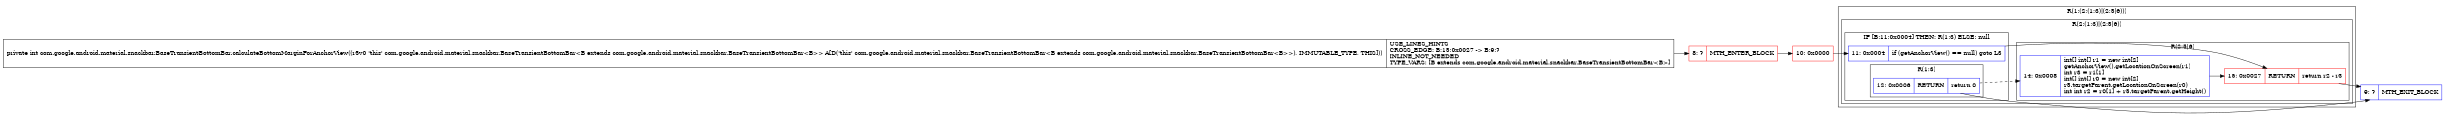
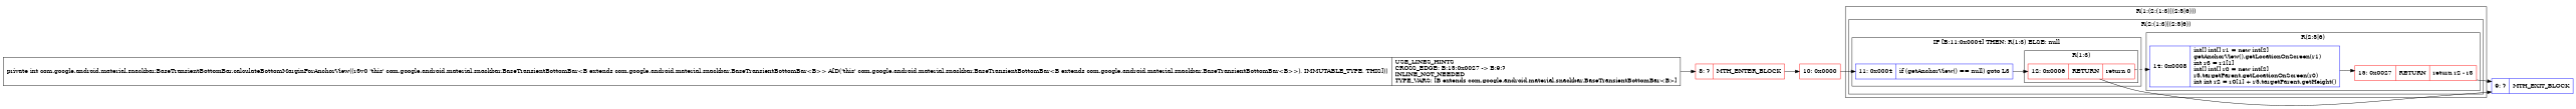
  digraph {
    rankdir=LR
    node [color=blue shape=record]
-   n1 [label="{12\:\ 0x0006|RETURN\l|return 0\l}"]
+   n1 [color=red label="{12\:\ 0x0006|RETURN\l|return 0\l}"]
    n2 [label="{11\:\ 0x0004|if (getAnchorView() == null) goto L3\l}"]
    n3 [label="{14\:\ 0x0008|int[] int[] r1 = new int[2]\lgetAnchorView().getLocationOnScreen(r1)\lint r3 = r1[1]\lint[] int[] r0 = new int[2]\lr5.targetParent.getLocationOnScreen(r0)\lint int r2 = r0[1] + r5.targetParent.getHeight()\l}"]
    n4 [color=red label="{15\:\ 0x0027|RETURN\l|return r2 \- r3\l}"]
    n5 [label="{9\:\ ?|MTH_EXIT_BLOCK\l}"]
    n6 [color=red label="{8\:\ ?|MTH_ENTER_BLOCK\l}"]
    n7 [color=red label="{10\:\ 0x0000}"]
    n8 [label="{private int com.google.android.material.snackbar.BaseTransientBottomBar.calculateBottomMarginForAnchorView((r5v0 'this' com.google.android.material.snackbar.BaseTransientBottomBar\<B extends com.google.android.material.snackbar.BaseTransientBottomBar\<B\>\> A[D('this' com.google.android.material.snackbar.BaseTransientBottomBar\<B extends com.google.android.material.snackbar.BaseTransientBottomBar\<B\>\>), IMMUTABLE_TYPE, THIS]))  | USE_LINES_HINTS\lCROSS_EDGE: B:15:0x0027 \-\> B:9:?\lINLINE_NOT_NEEDED\lTYPE_VARS: [B extends com.google.android.material.snackbar.BaseTransientBottomBar\<B\>]\l}" color=""]
    subgraph cluster_1 {
      label="R(1:(2:(1:3)|(2:5|6)))"
      subgraph cluster_2 {
        label="R(2:(1:3)|(2:5|6))"
        subgraph cluster_3 {
          label="IF [B:11:0x0004] THEN: R(1:3) ELSE: null"
          n2
          subgraph cluster_4 {
            label="R(1:3)"
            n1
          }
        }
        subgraph cluster_5 {
          label="R(2:5|6)"
          n3
          n4
        }
      }
    }
    n1 -> n3 [style=dashed]
    n1 -> n5
-   n2 -> n4
+   n2 -> n1
    n3 -> n4
    n4 -> n5
    n6 -> n7
    n7 -> n2
    n8 -> n6
  }
